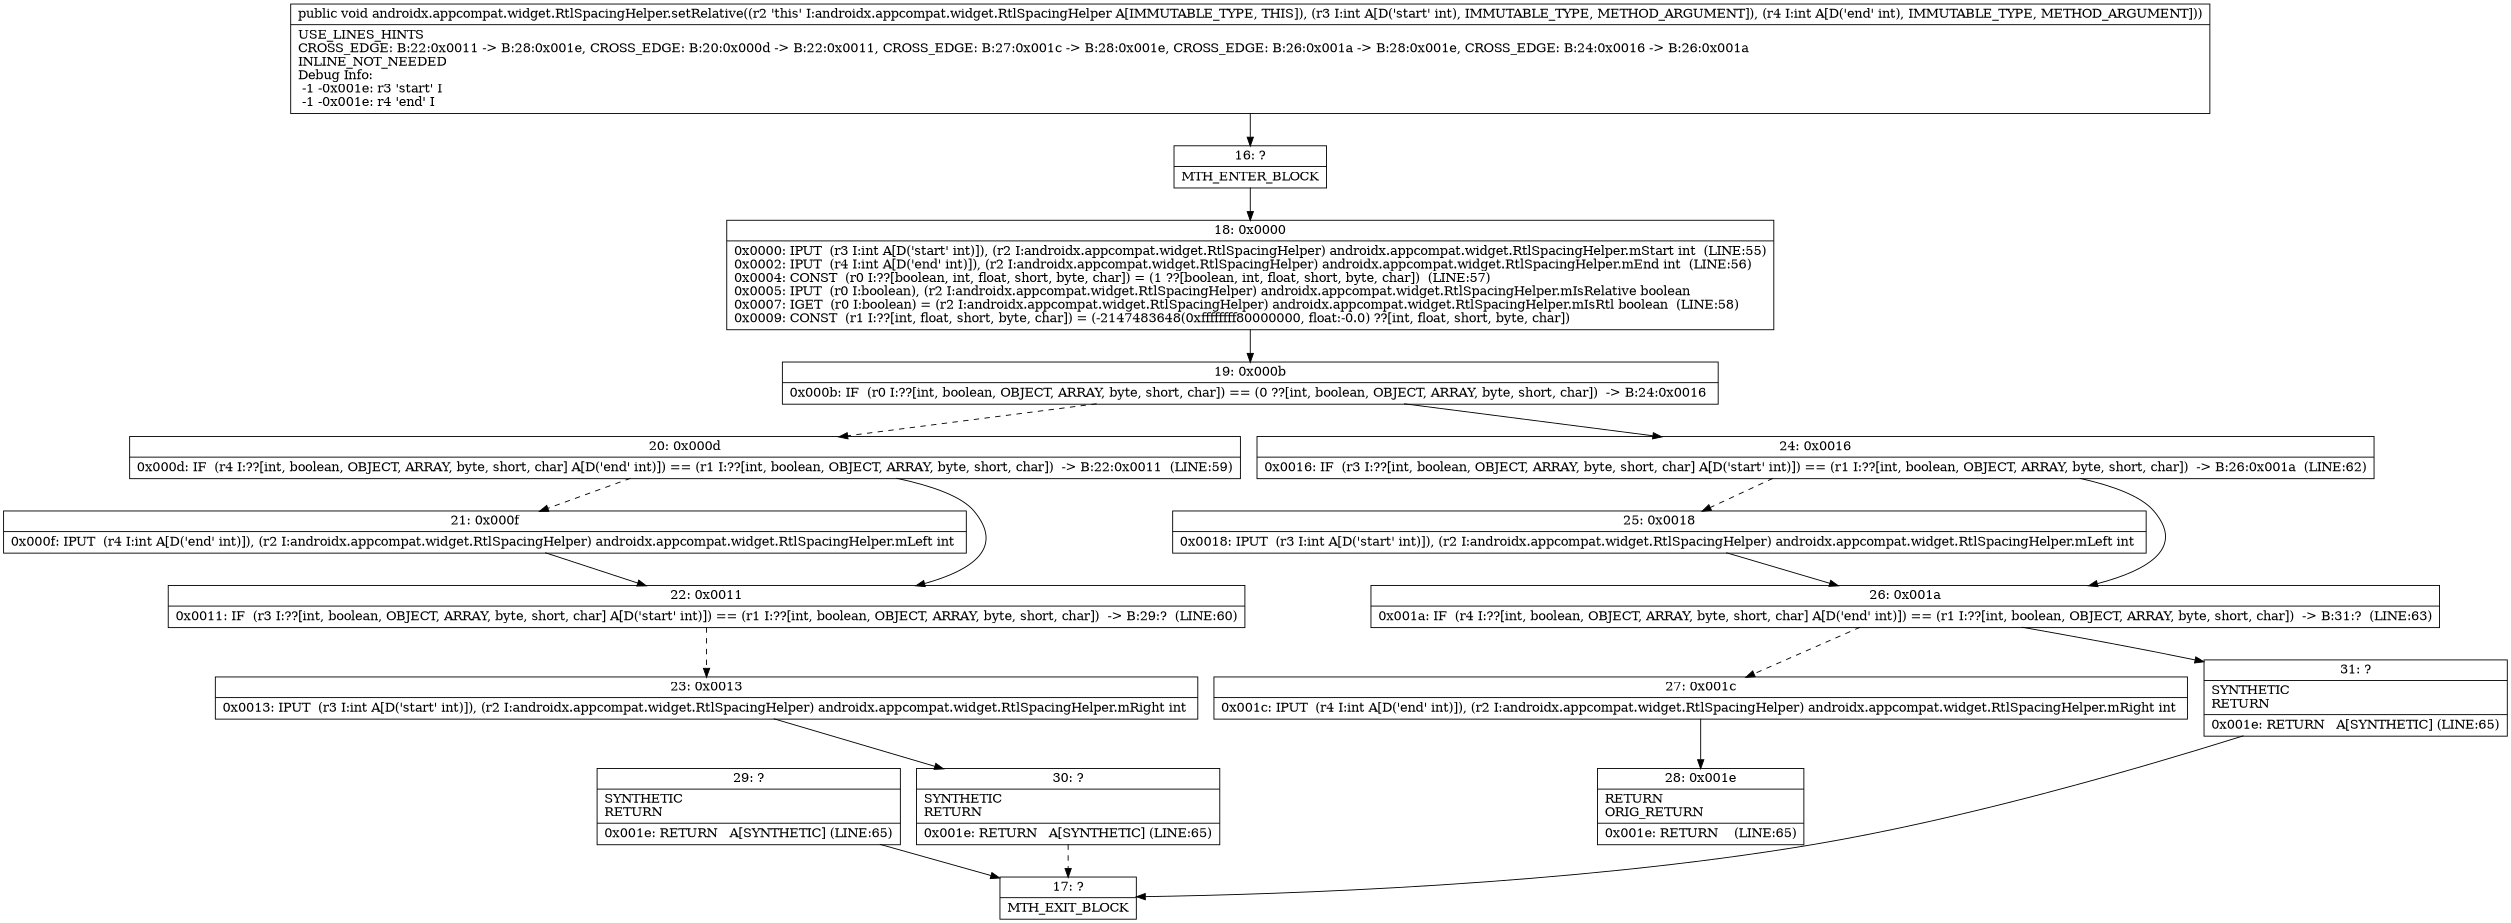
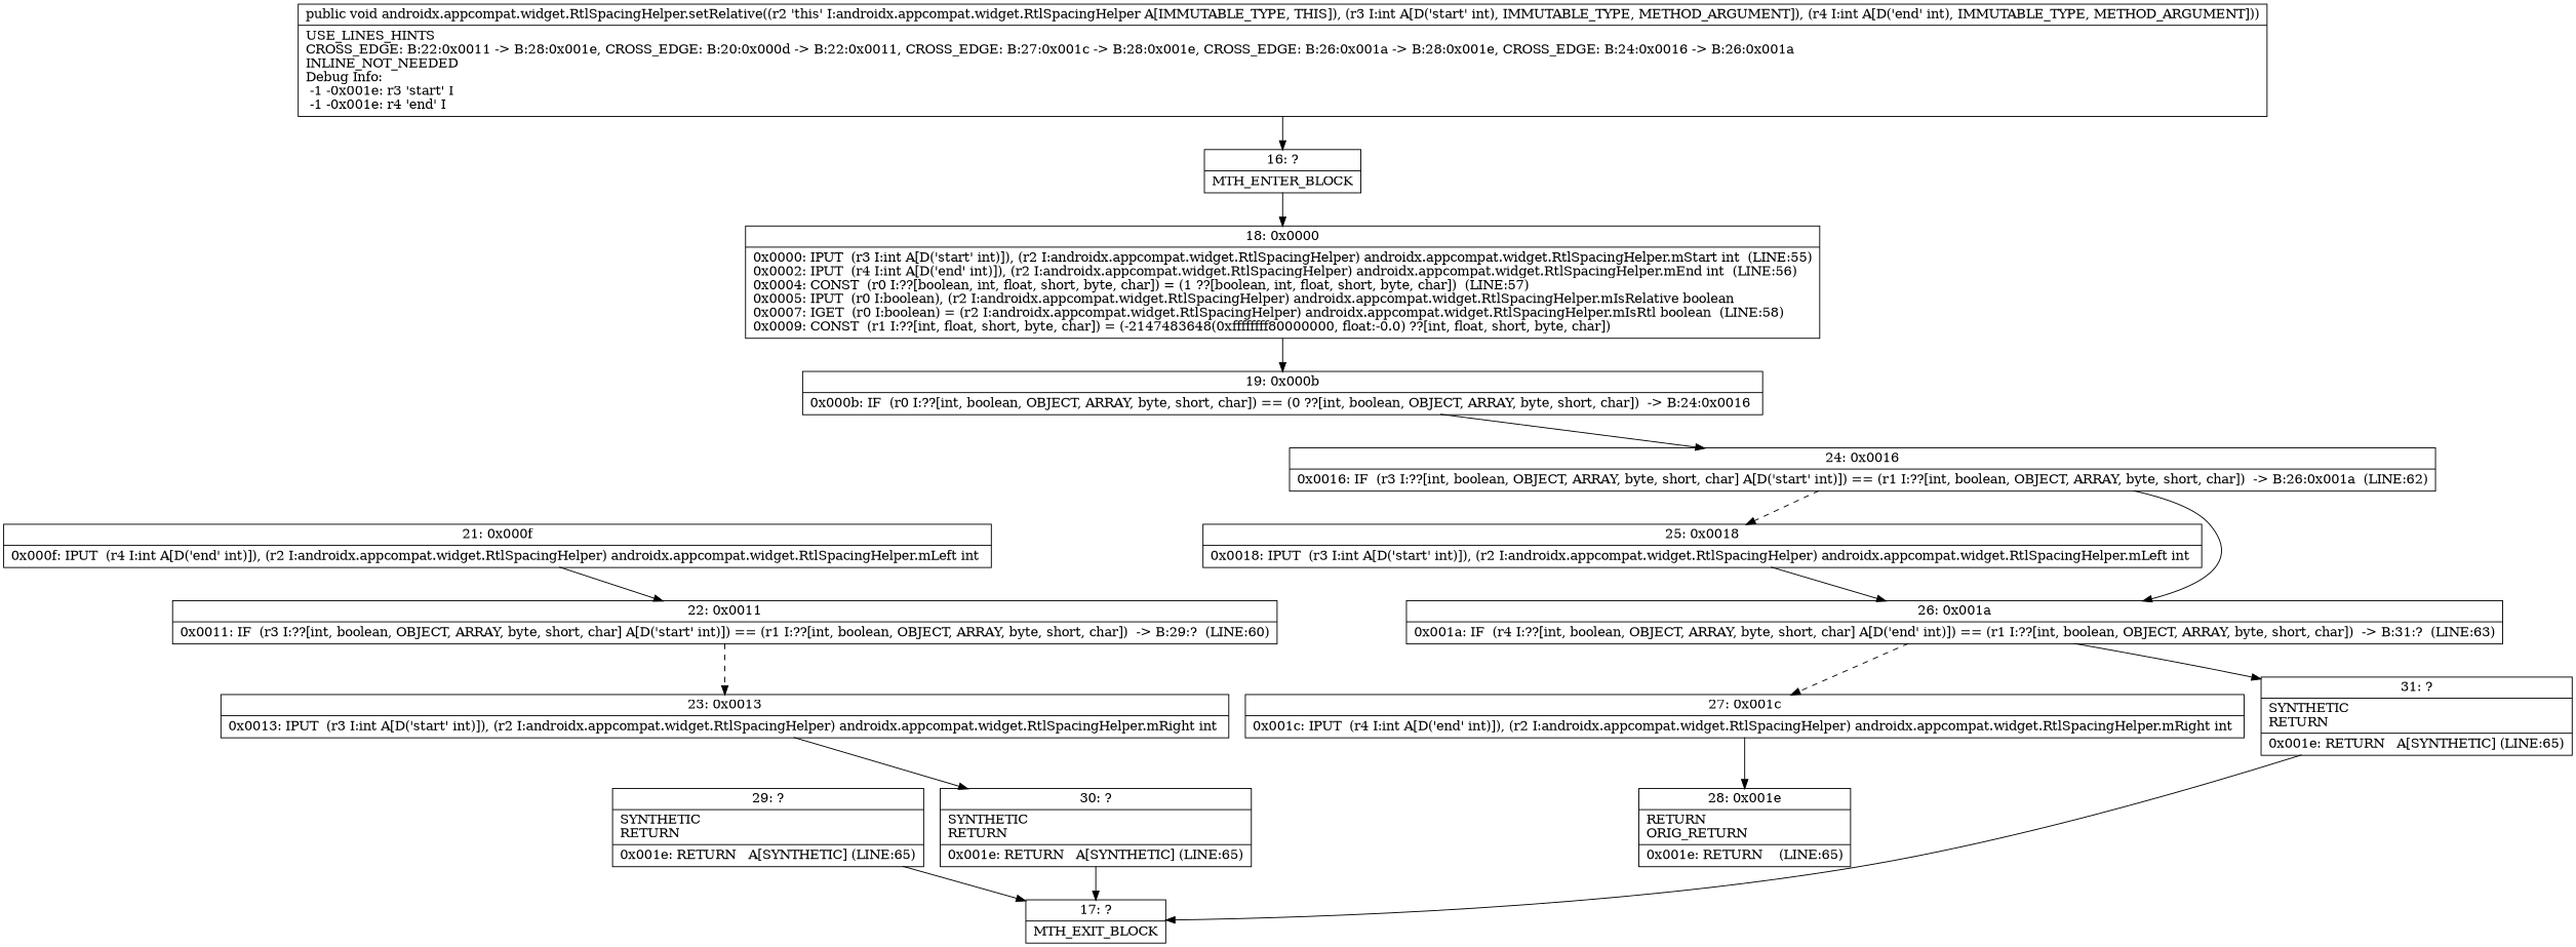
  digraph {
    node [shape=record]
    n1 [label="{16\:\ ?|MTH_ENTER_BLOCK\l}"]
    n2 [label="{18\:\ 0x0000|0x0000: IPUT  (r3 I:int A[D('start' int)]), (r2 I:androidx.appcompat.widget.RtlSpacingHelper) androidx.appcompat.widget.RtlSpacingHelper.mStart int  (LINE:55)\l0x0002: IPUT  (r4 I:int A[D('end' int)]), (r2 I:androidx.appcompat.widget.RtlSpacingHelper) androidx.appcompat.widget.RtlSpacingHelper.mEnd int  (LINE:56)\l0x0004: CONST  (r0 I:??[boolean, int, float, short, byte, char]) = (1 ??[boolean, int, float, short, byte, char])  (LINE:57)\l0x0005: IPUT  (r0 I:boolean), (r2 I:androidx.appcompat.widget.RtlSpacingHelper) androidx.appcompat.widget.RtlSpacingHelper.mIsRelative boolean \l0x0007: IGET  (r0 I:boolean) = (r2 I:androidx.appcompat.widget.RtlSpacingHelper) androidx.appcompat.widget.RtlSpacingHelper.mIsRtl boolean  (LINE:58)\l0x0009: CONST  (r1 I:??[int, float, short, byte, char]) = (\-2147483648(0xffffffff80000000, float:\-0.0) ??[int, float, short, byte, char]) \l}"]
    n3 [label="{19\:\ 0x000b|0x000b: IF  (r0 I:??[int, boolean, OBJECT, ARRAY, byte, short, char]) == (0 ??[int, boolean, OBJECT, ARRAY, byte, short, char])  \-\> B:24:0x0016 \l}"]
-   n4 [label="{20\:\ 0x000d|0x000d: IF  (r4 I:??[int, boolean, OBJECT, ARRAY, byte, short, char] A[D('end' int)]) == (r1 I:??[int, boolean, OBJECT, ARRAY, byte, short, char])  \-\> B:22:0x0011  (LINE:59)\l}"]
    n5 [label="{24\:\ 0x0016|0x0016: IF  (r3 I:??[int, boolean, OBJECT, ARRAY, byte, short, char] A[D('start' int)]) == (r1 I:??[int, boolean, OBJECT, ARRAY, byte, short, char])  \-\> B:26:0x001a  (LINE:62)\l}"]
    n6 [label="{21\:\ 0x000f|0x000f: IPUT  (r4 I:int A[D('end' int)]), (r2 I:androidx.appcompat.widget.RtlSpacingHelper) androidx.appcompat.widget.RtlSpacingHelper.mLeft int \l}"]
    n7 [label="{22\:\ 0x0011|0x0011: IF  (r3 I:??[int, boolean, OBJECT, ARRAY, byte, short, char] A[D('start' int)]) == (r1 I:??[int, boolean, OBJECT, ARRAY, byte, short, char])  \-\> B:29:?  (LINE:60)\l}"]
    n8 [label="{25\:\ 0x0018|0x0018: IPUT  (r3 I:int A[D('start' int)]), (r2 I:androidx.appcompat.widget.RtlSpacingHelper) androidx.appcompat.widget.RtlSpacingHelper.mLeft int \l}"]
    n9 [label="{26\:\ 0x001a|0x001a: IF  (r4 I:??[int, boolean, OBJECT, ARRAY, byte, short, char] A[D('end' int)]) == (r1 I:??[int, boolean, OBJECT, ARRAY, byte, short, char])  \-\> B:31:?  (LINE:63)\l}"]
    n10 [label="{23\:\ 0x0013|0x0013: IPUT  (r3 I:int A[D('start' int)]), (r2 I:androidx.appcompat.widget.RtlSpacingHelper) androidx.appcompat.widget.RtlSpacingHelper.mRight int \l}"]
    n11 [label="{30\:\ ?|SYNTHETIC\lRETURN\l|0x001e: RETURN   A[SYNTHETIC] (LINE:65)\l}"]
    n12 [label="{29\:\ ?|SYNTHETIC\lRETURN\l|0x001e: RETURN   A[SYNTHETIC] (LINE:65)\l}"]
    n13 [label="{17\:\ ?|MTH_EXIT_BLOCK\l}"]
    n14 [label="{27\:\ 0x001c|0x001c: IPUT  (r4 I:int A[D('end' int)]), (r2 I:androidx.appcompat.widget.RtlSpacingHelper) androidx.appcompat.widget.RtlSpacingHelper.mRight int \l}"]
    n15 [label="{31\:\ ?|SYNTHETIC\lRETURN\l|0x001e: RETURN   A[SYNTHETIC] (LINE:65)\l}"]
    n16 [label="{28\:\ 0x001e|RETURN\lORIG_RETURN\l|0x001e: RETURN    (LINE:65)\l}"]
    n17 [label="{public void androidx.appcompat.widget.RtlSpacingHelper.setRelative((r2 'this' I:androidx.appcompat.widget.RtlSpacingHelper A[IMMUTABLE_TYPE, THIS]), (r3 I:int A[D('start' int), IMMUTABLE_TYPE, METHOD_ARGUMENT]), (r4 I:int A[D('end' int), IMMUTABLE_TYPE, METHOD_ARGUMENT]))  | USE_LINES_HINTS\lCROSS_EDGE: B:22:0x0011 \-\> B:28:0x001e, CROSS_EDGE: B:20:0x000d \-\> B:22:0x0011, CROSS_EDGE: B:27:0x001c \-\> B:28:0x001e, CROSS_EDGE: B:26:0x001a \-\> B:28:0x001e, CROSS_EDGE: B:24:0x0016 \-\> B:26:0x001a\lINLINE_NOT_NEEDED\lDebug Info:\l  \-1 \-0x001e: r3 'start' I\l  \-1 \-0x001e: r4 'end' I\l}"]
    n1 -> n2
    n2 -> n3
-   n3 -> n4 [style=dashed]
    n3 -> n5
-   n4 -> n6 [style=dashed]
-   n4 -> n7
    n5 -> n8 [style=dashed]
    n5 -> n9
    n6 -> n7
    n7 -> n10 [style=dashed]
    n8 -> n9
    n9 -> n14 [style=dashed]
    n9 -> n15
    n10 -> n11
-   n11 -> n13 [style=dashed]
+   n11 -> n13
    n12 -> n13
    n14 -> n16
    n15 -> n13
    n17 -> n1
  }
